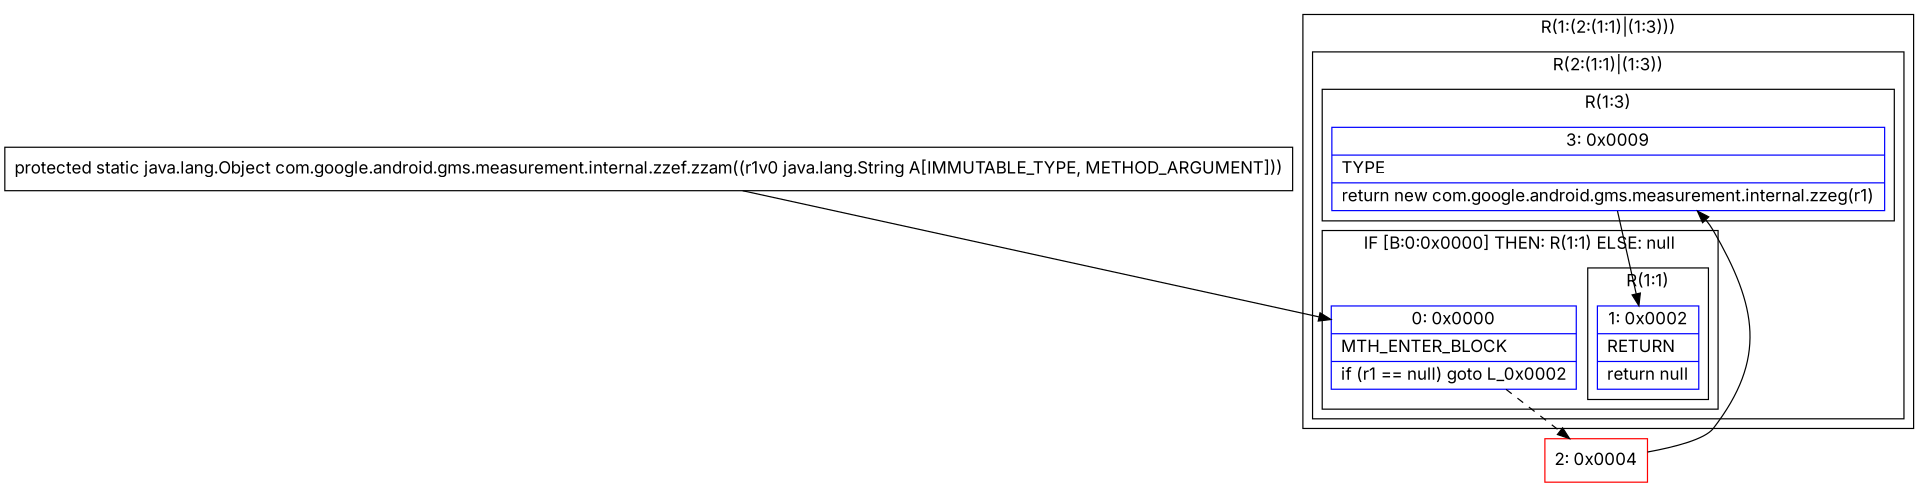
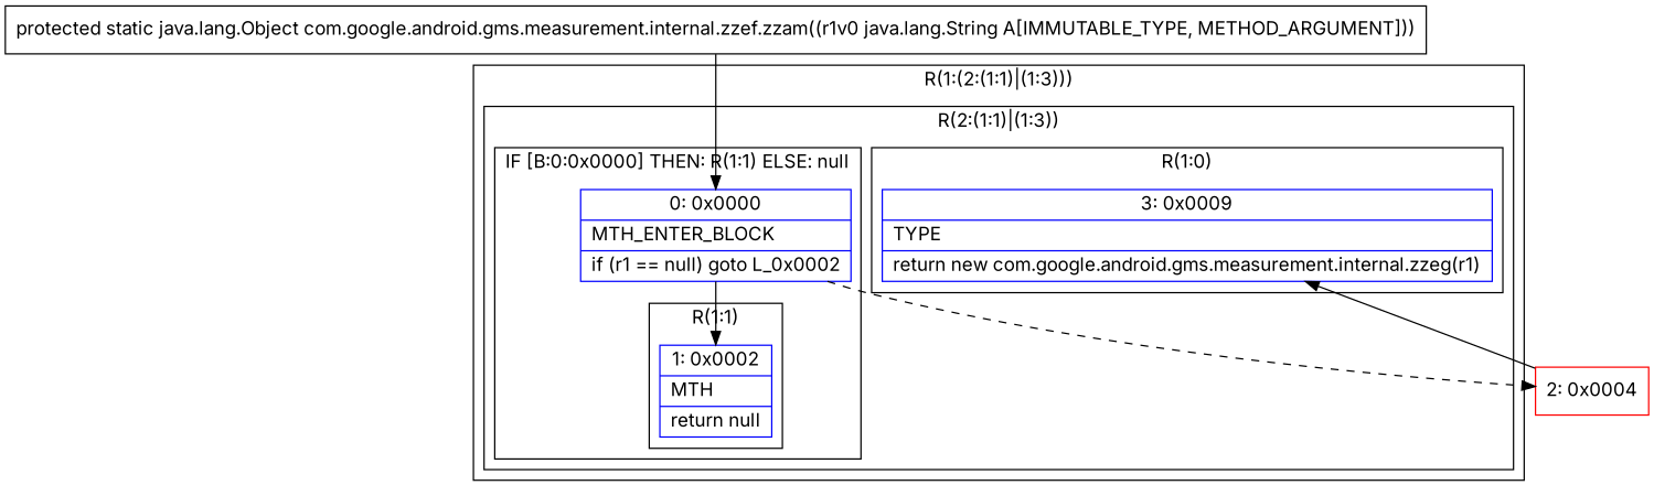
  digraph {
    fontname=Inter
    node [color=blue fontname=Inter shape=record]
    edge [fontname=Inter]
-   n1 [label="{1\:\ 0x0002|RETURN\l|return null\l}"]
+   n1 [label="{1\:\ 0x0002|MTH\l|return null\l}"]
    n2 [label="{0\:\ 0x0000|MTH_ENTER_BLOCK\l|if (r1 == null) goto L_0x0002\l}"]
    n3 [label="{3\:\ 0x0009|TYPE\l|return new com.google.android.gms.measurement.internal.zzeg(r1)\l}"]
    n4 [color=red label="{2\:\ 0x0004}"]
    n5 [label="{protected static java.lang.Object com.google.android.gms.measurement.internal.zzef.zzam((r1v0 java.lang.String A[IMMUTABLE_TYPE, METHOD_ARGUMENT])) }" color=""]
    subgraph cluster_1 {
      label="R(1:(2:(1:1)|(1:3)))"
      subgraph cluster_2 {
        label="R(2:(1:1)|(1:3))"
        subgraph cluster_3 {
          label="IF [B:0:0x0000] THEN: R(1:1) ELSE: null"
          n2
          subgraph cluster_4 {
            label="R(1:1)"
            n1
          }
        }
        subgraph cluster_5 {
-         label="R(1:3)"
+         label="R(1:0)"
          n3
        }
      }
    }
-   n3 -> n1
+   n2 -> n1
    n2 -> n4 [style=dashed]
    n4 -> n3
    n5 -> n2
  }
